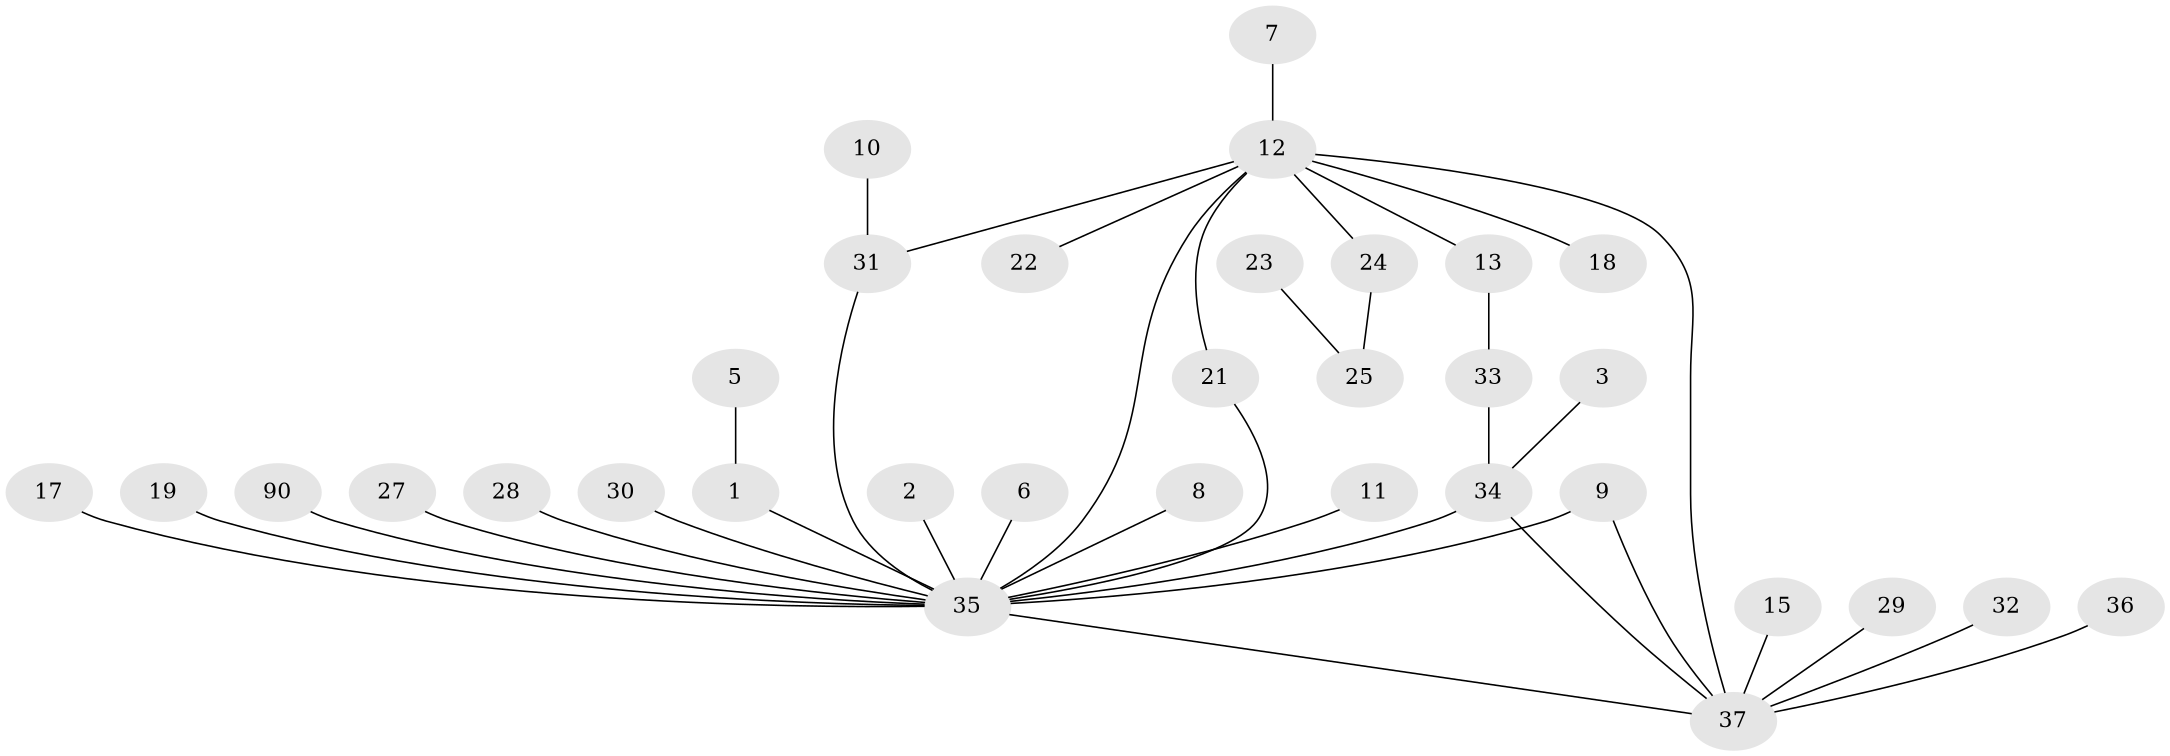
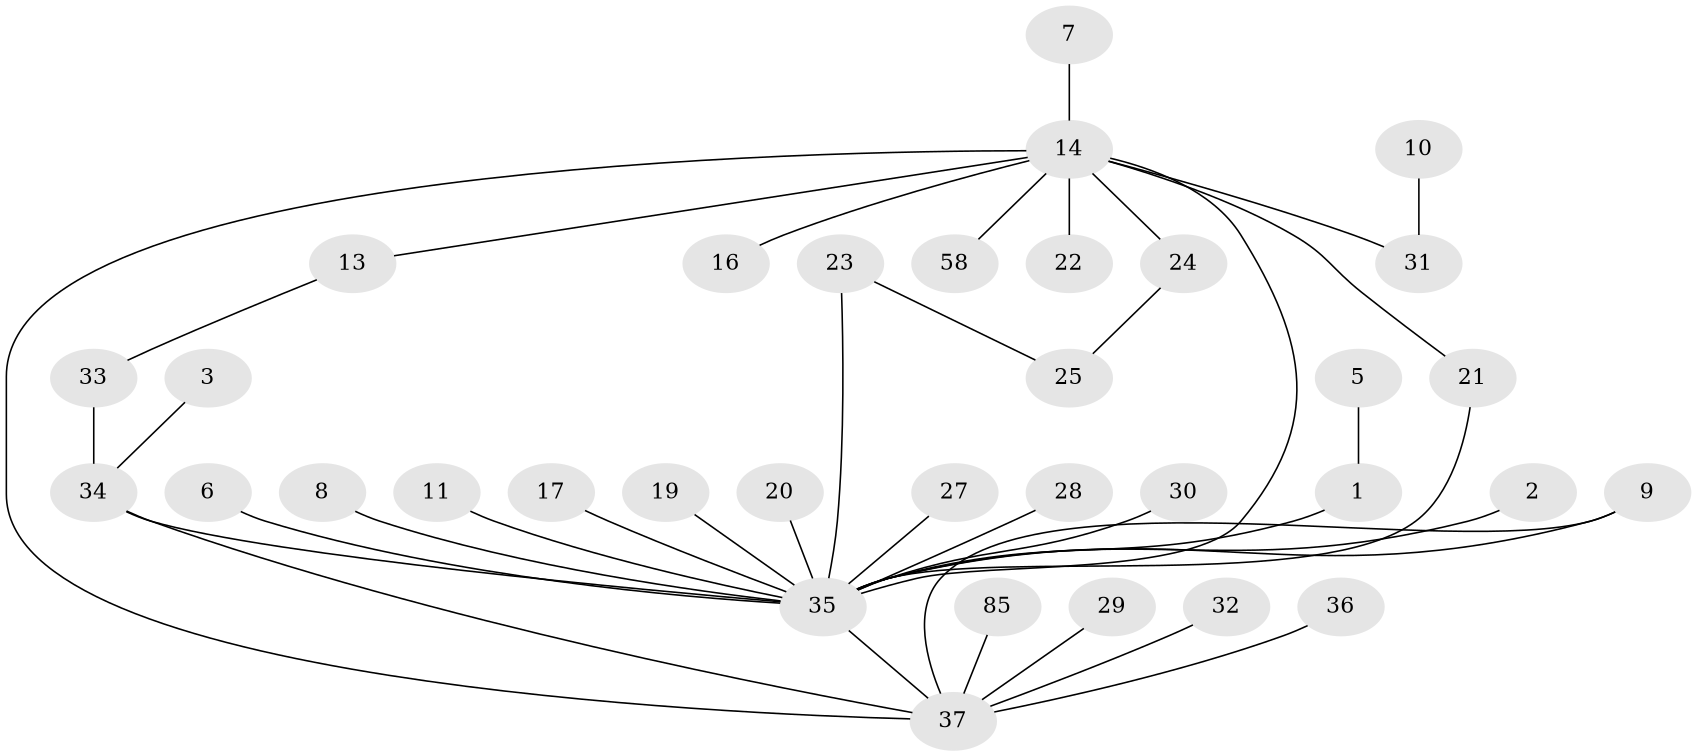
  graph {
    node [color=gray90 style=filled]
    edge [weight=1.0]
    1
    35
    37
    2
    3
    34
    5
    6
    7
-   12
+   12 [label=14]
    31
    13
-   18
+   16
+   18 [label=58]
    21
    22
    24
    8
    9
    10
    11
    33
    25
-   15
+   15 [label=85]
    17
    19
-   20 [label=90]
+   20
    23
    27
    28
    29
    30
    32
    36
    1 -- 35
    35 -- 37
    2 -- 35
    3 -- 34
    34 -- 35 [weight=2.0]
    34 -- 37
    5 -- 1
    6 -- 35
    7 -- 12
    12 -- 35
    12 -- 37
    12 -- 31
    12 -- 13
+   12 -- 16
    12 -- 18
    12 -- 21
    12 -- 22
    12 -- 24
-   31 -- 35
+   23 -- 35
    13 -- 33
    21 -- 35
    24 -- 25
    8 -- 35
    9 -- 35
    9 -- 37
    10 -- 31
    11 -- 35
    33 -- 34
    15 -- 37
    17 -- 35
    19 -- 35
    20 -- 35
    23 -- 25
    27 -- 35
    28 -- 35
    29 -- 37
    30 -- 35
    32 -- 37
    36 -- 37
  }
